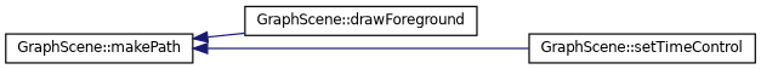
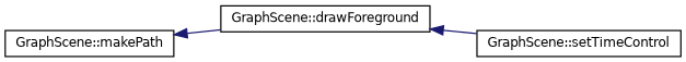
  digraph {
    rankdir=LR
    node [color=black fillcolor=white fontname=Helvetica fontsize=10 shape=record style=filled]
    edge [color=midnightblue dir=back fontname=Helvetica fontsize=10 labelfontname=Helvetica labelfontsize=10 style=solid]
    n1 [height=0.2 label="GraphScene::makePath" width=0.4]
    n2 [height=0.2 label="GraphScene::drawForeground" width=0.4]
    n3 [height=0.2 label="GraphScene::setTimeControl" width=0.4]
    n1 -> n2
-   n1 -> n3
+   n2 -> n3
  }
